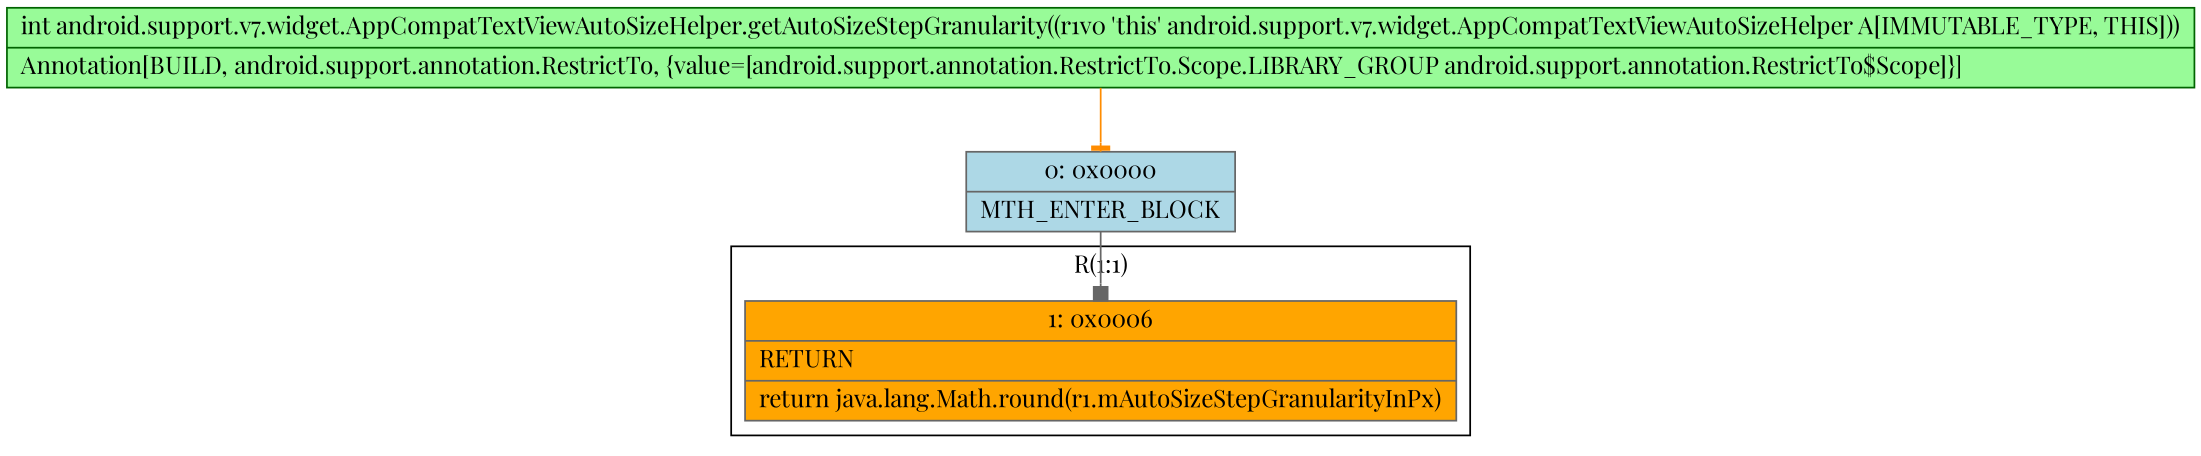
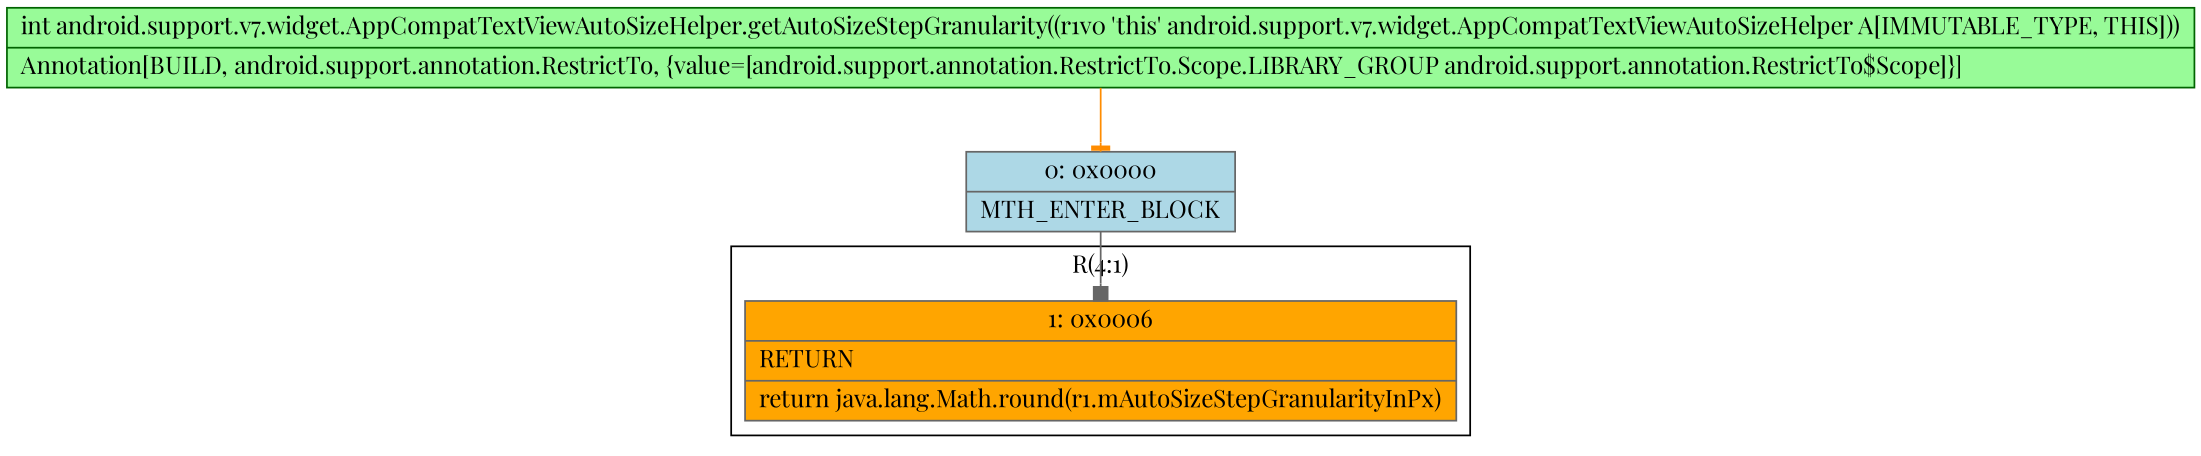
  digraph {
    fontname="Playfair Display"
    node [color=gray40 shape=record style=filled fontname="Playfair Display"]
    edge [fontname="Playfair Display"]
    n1 [label="{1\:\ 0x0006|RETURN\l|return java.lang.Math.round(r1.mAutoSizeStepGranularityInPx)\l}" fillcolor=orange]
    n2 [label="{0\:\ 0x0000|MTH_ENTER_BLOCK\l}" fillcolor=lightblue]
    n3 [label="{int android.support.v7.widget.AppCompatTextViewAutoSizeHelper.getAutoSizeStepGranularity((r1v0 'this' android.support.v7.widget.AppCompatTextViewAutoSizeHelper A[IMMUTABLE_TYPE, THIS]))  | Annotation[BUILD, android.support.annotation.RestrictTo, \{value=[android.support.annotation.RestrictTo.Scope.LIBRARY_GROUP android.support.annotation.RestrictTo$Scope]\}]\l}" fillcolor=palegreen color=darkgreen]
    subgraph cluster_1 {
-     label="R(1:1)"
+     label="R(4:1)"
      n1
    }
    n2 -> n1 [color=gray40 arrowhead=box]
    n3 -> n2 [color=darkorange arrowhead=tee]
  }
